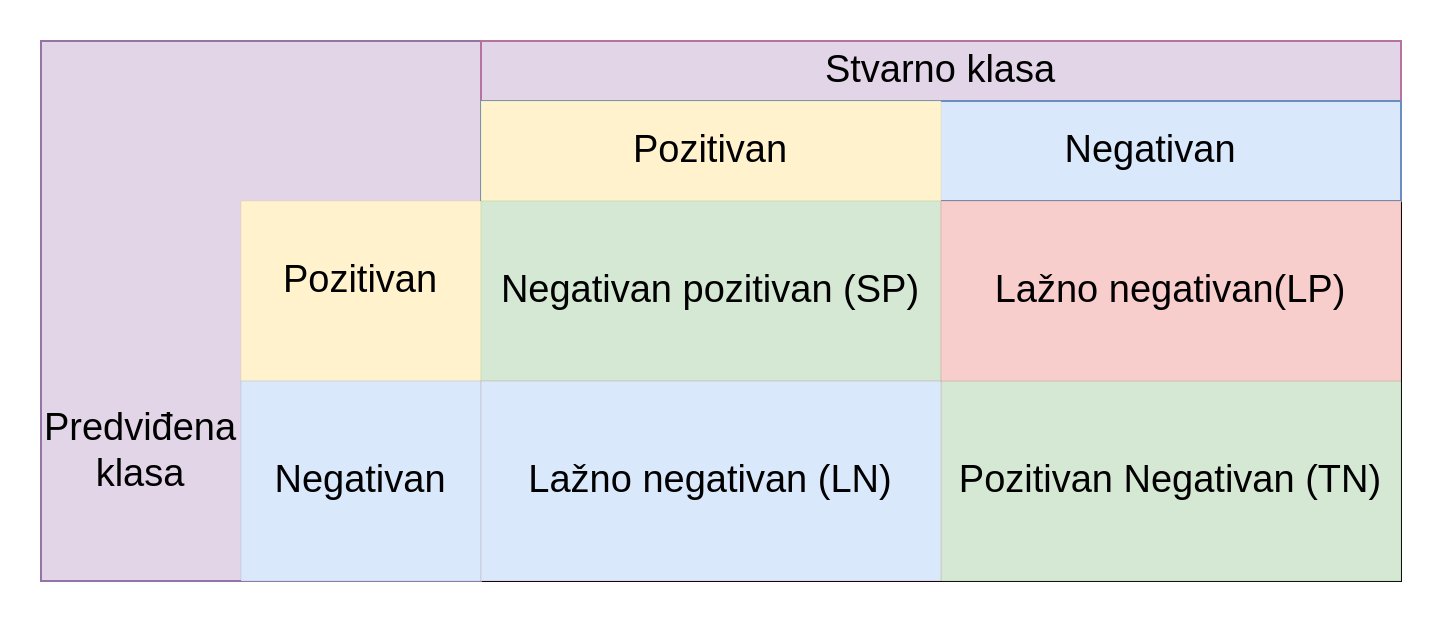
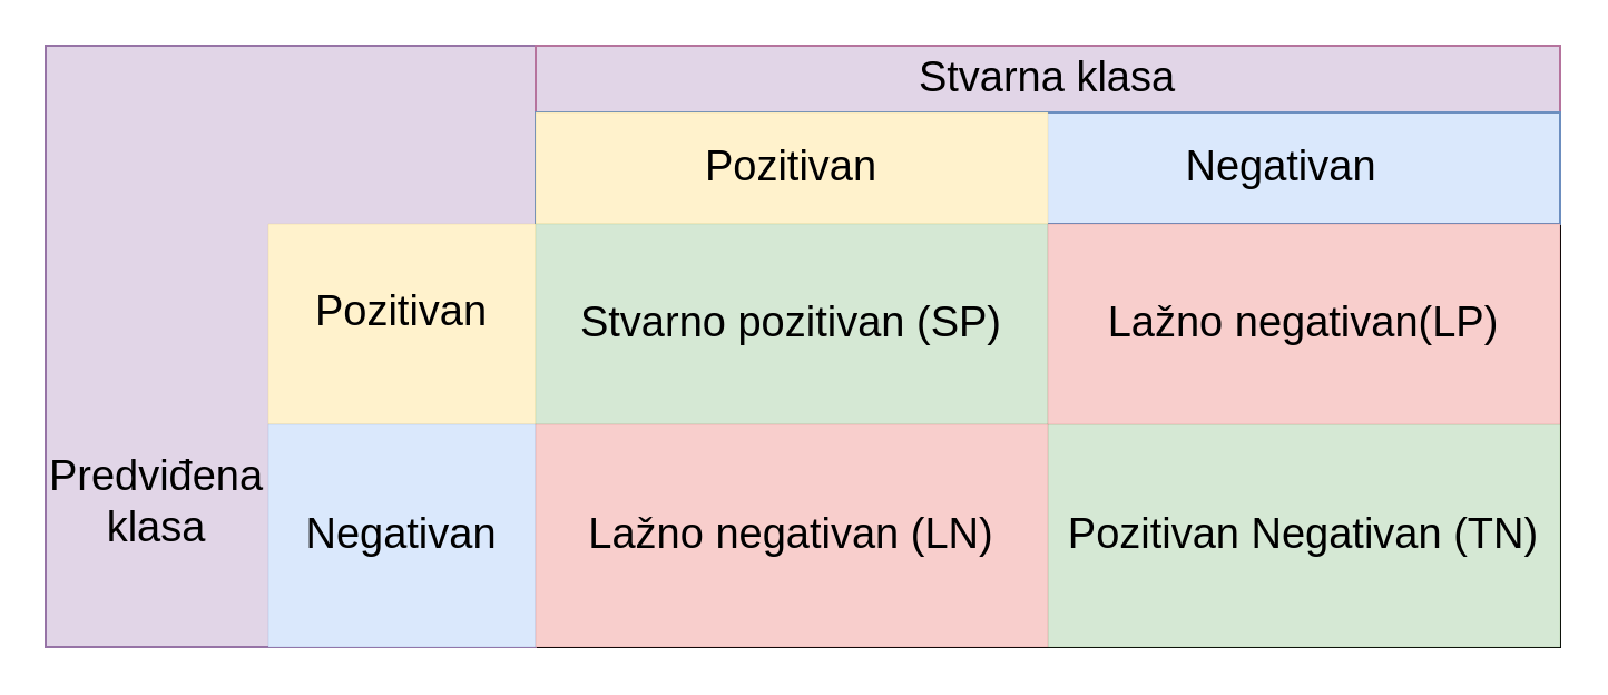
  <mxCell id="0" />
  <mxCell id="1" parent="0" />
  <mxCell id="2" value="" style="rounded=0;whiteSpace=wrap;html=1;" parent="1" vertex="1"><mxGeometry x="120" y="20" width="580" height="270" as="geometry" /></mxCell>
  <mxCell id="3" value="" style="rounded=0;whiteSpace=wrap;html=1;fillColor=#e1d5e7;strokeColor=#9673a6;" parent="1" vertex="1"><mxGeometry x="20" y="20" width="220" height="270" as="geometry" /></mxCell>
  <mxCell id="4" value="" style="rounded=0;whiteSpace=wrap;html=1;fillColor=#e1d5e7;strokeColor=#B5739D;" parent="1" vertex="1"><mxGeometry x="240" y="20" width="460" height="30" as="geometry" /></mxCell>
  <mxCell id="5" value="" style="rounded=0;whiteSpace=wrap;html=1;fillColor=#dae8fc;strokeColor=#6c8ebf;" parent="1" vertex="1"><mxGeometry x="240" y="50" width="460" height="50" as="geometry" /></mxCell>
- <mxCell id="6" value="Stvarno klasa" style="text;html=1;strokeColor=none;fillColor=none;align=center;verticalAlign=middle;whiteSpace=wrap;rounded=0;strokeWidth=13;fontSize=19;" parent="1" vertex="1"><mxGeometry x="385" y="27.5" width="170" height="15" as="geometry" /></mxCell>
+ <mxCell id="6" value="Stvarna klasa" style="text;html=1;strokeColor=none;fillColor=none;align=center;verticalAlign=middle;whiteSpace=wrap;rounded=0;strokeWidth=13;fontSize=19;" parent="1" vertex="1"><mxGeometry x="385" y="27.5" width="170" height="15" as="geometry" /></mxCell>
  <mxCell id="7" value="" style="rounded=0;whiteSpace=wrap;html=1;fontSize=19;strokeWidth=0;fillColor=#fff2cc;strokeColor=#d6b656;" parent="1" vertex="1"><mxGeometry x="240" y="50" width="230" height="50" as="geometry" /></mxCell>
  <mxCell id="8" value="Pozitivan" style="text;html=1;strokeColor=none;fillColor=none;align=center;verticalAlign=middle;whiteSpace=wrap;rounded=0;fontSize=19;" parent="1" vertex="1"><mxGeometry x="335" y="65" width="40" height="20" as="geometry" /></mxCell>
  <mxCell id="9" value="Negativan" style="text;html=1;strokeColor=none;fillColor=none;align=center;verticalAlign=middle;whiteSpace=wrap;rounded=0;fontSize=19;" parent="1" vertex="1"><mxGeometry x="555" y="65" width="40" height="20" as="geometry" /></mxCell>
  <mxCell id="10" value="" style="rounded=0;whiteSpace=wrap;html=1;fontSize=19;strokeWidth=0;fillColor=#fff2cc;strokeColor=#d6b656;" parent="1" vertex="1"><mxGeometry x="120" y="100" width="120" height="90" as="geometry" /></mxCell>
  <mxCell id="11" value="Pozitivan" style="text;html=1;strokeColor=none;fillColor=none;align=center;verticalAlign=middle;whiteSpace=wrap;rounded=0;fontSize=19;" parent="1" vertex="1"><mxGeometry x="160" y="130" width="40" height="20" as="geometry" /></mxCell>
- <mxCell id="12" value="Negativan pozitivan (SP)" style="rounded=0;whiteSpace=wrap;html=1;fontSize=19;strokeWidth=0;fillColor=#d5e8d4;strokeColor=#82b366;" parent="1" vertex="1"><mxGeometry x="240" y="100" width="230" height="90" as="geometry" /></mxCell>
+ <mxCell id="12" value="Stvarno pozitivan (SP)" style="rounded=0;whiteSpace=wrap;html=1;fontSize=19;strokeWidth=0;fillColor=#d5e8d4;strokeColor=#82b366;" parent="1" vertex="1"><mxGeometry x="240" y="100" width="230" height="90" as="geometry" /></mxCell>
  <mxCell id="13" value="Pozitivan Negativan (TN)" style="rounded=0;whiteSpace=wrap;html=1;fontSize=19;strokeWidth=0;fillColor=#d5e8d4;strokeColor=#82b366;" parent="1" vertex="1"><mxGeometry x="470" y="190" width="230" height="100" as="geometry" /></mxCell>
  <mxCell id="14" value="" style="rounded=0;whiteSpace=wrap;html=1;fontSize=19;strokeWidth=0;fillColor=#dae8fc;strokeColor=#6c8ebf;" parent="1" vertex="1"><mxGeometry x="120" y="190" width="120" height="100" as="geometry" /></mxCell>
  <mxCell id="15" value="Negativan" style="text;html=1;strokeColor=none;fillColor=none;align=center;verticalAlign=middle;whiteSpace=wrap;rounded=0;fontSize=19;" parent="1" vertex="1"><mxGeometry x="160" y="230" width="40" height="20" as="geometry" /></mxCell>
  <mxCell id="16" value="" style="rounded=0;whiteSpace=wrap;html=1;fontSize=19;strokeWidth=0;fillColor=#f8cecc;strokeColor=#b85450;" parent="1" vertex="1"><mxGeometry x="470" y="100" width="230" height="90" as="geometry" /></mxCell>
- <mxCell id="17" value="Lažno negativan (LN)" style="rounded=0;whiteSpace=wrap;html=1;fontSize=19;strokeWidth=0;fillColor=#dae8fc;strokeColor=#b85450;" parent="1" vertex="1"><mxGeometry x="240" y="190" width="230" height="100" as="geometry" /></mxCell>
+ <mxCell id="17" value="Lažno negativan (LN)" style="rounded=0;whiteSpace=wrap;html=1;fontSize=19;strokeWidth=0;fillColor=#f8cecc;strokeColor=#b85450;" parent="1" vertex="1"><mxGeometry x="240" y="190" width="230" height="100" as="geometry" /></mxCell>
  <mxCell id="18" value="Lažno negativan(LP)" style="text;html=1;strokeColor=none;fillColor=none;align=center;verticalAlign=middle;whiteSpace=wrap;rounded=0;fontSize=19;" parent="1" vertex="1"><mxGeometry x="471.25" y="126.25" width="227.5" height="37.5" as="geometry" /></mxCell>
  <mxCell id="19" value="Predviđena&lt;br&gt;klasa" style="text;html=1;strokeColor=none;fillColor=none;align=center;verticalAlign=middle;whiteSpace=wrap;rounded=0;fontSize=19;" parent="1" vertex="1"><mxGeometry x="50" y="215" width="40" height="20" as="geometry" /></mxCell>
